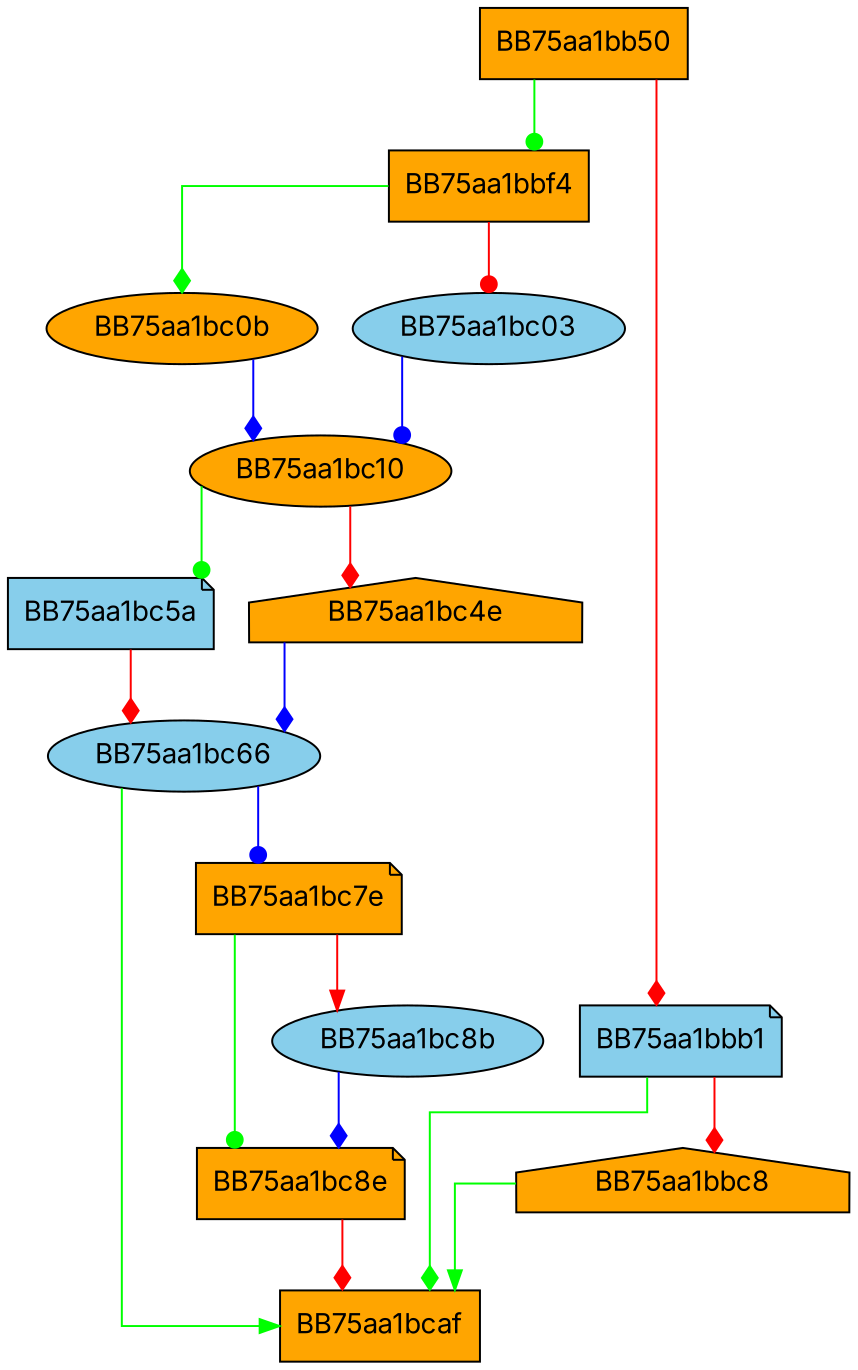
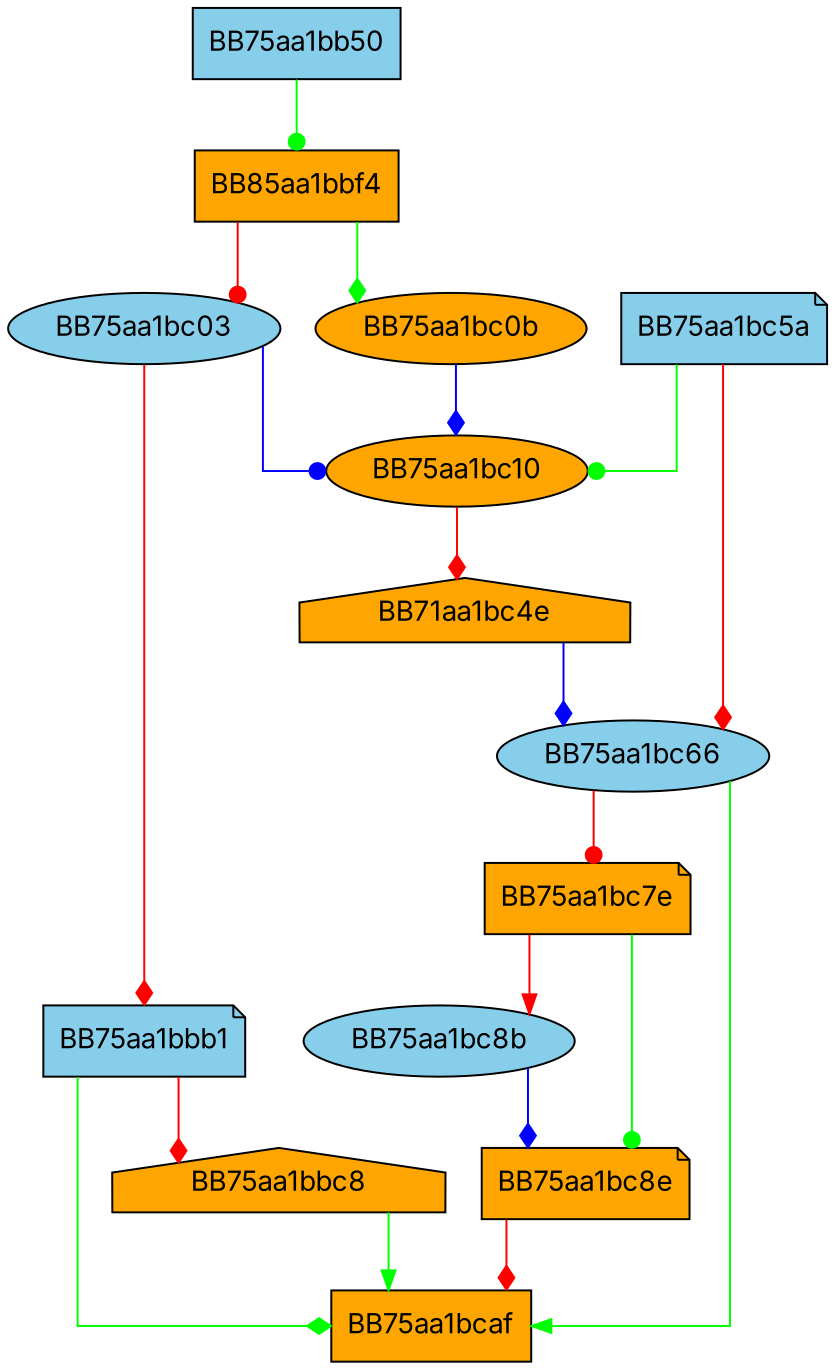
  digraph {
    fontname=Inter
    splines=ortho
    node [fillcolor=orange fontname=Inter shape=ellipse style=filled]
    edge [arrowhead=diamond color=red fontname=Inter]
-   BB75aa1bb50 [shape=box]
-   BB75aa1bbf4 [shape=box]
+   BB75aa1bb50 [fillcolor=skyblue shape=box]
+   BB75aa1bbf4 [shape=box label=BB85aa1bbf4]
    BB75aa1bbb1 [fillcolor=skyblue shape=note]
    BB75aa1bc0b
    BB75aa1bc03 [fillcolor=skyblue]
    BB75aa1bcaf [shape=box]
    BB75aa1bbc8 [shape=house]
    BB75aa1bc10
    BB75aa1bc5a [fillcolor=skyblue shape=note]
-   BB75aa1bc4e [shape=house]
+   BB75aa1bc4e [shape=house label=BB71aa1bc4e]
    BB75aa1bc66 [fillcolor=skyblue]
    BB75aa1bc7e [shape=note]
    BB75aa1bc8e [shape=note]
    BB75aa1bc8b [fillcolor=skyblue]
    BB75aa1bb50 -> BB75aa1bbf4 [arrowhead=dot color=green]
-   BB75aa1bb50 -> BB75aa1bbb1
+   BB75aa1bc03 -> BB75aa1bbb1
    BB75aa1bbf4 -> BB75aa1bc0b [color=green]
    BB75aa1bbf4 -> BB75aa1bc03 [arrowhead=dot]
    BB75aa1bbb1 -> BB75aa1bcaf [color=green]
    BB75aa1bbb1 -> BB75aa1bbc8
    BB75aa1bc0b -> BB75aa1bc10 [color=blue]
    BB75aa1bc03 -> BB75aa1bc10 [arrowhead=dot color=blue]
    BB75aa1bbc8 -> BB75aa1bcaf [arrowhead=normal color=green]
-   BB75aa1bc10 -> BB75aa1bc5a [arrowhead=dot color=green]
+   BB75aa1bc5a -> BB75aa1bc10 [arrowhead=dot color=green]
    BB75aa1bc10 -> BB75aa1bc4e
    BB75aa1bc5a -> BB75aa1bc66
    BB75aa1bc4e -> BB75aa1bc66 [color=blue]
    BB75aa1bc66 -> BB75aa1bcaf [arrowhead=normal color=green]
-   BB75aa1bc66 -> BB75aa1bc7e [arrowhead=dot color=blue]
+   BB75aa1bc66 -> BB75aa1bc7e [arrowhead=dot]
    BB75aa1bc7e -> BB75aa1bc8e [arrowhead=dot color=green]
    BB75aa1bc7e -> BB75aa1bc8b [arrowhead=normal]
    BB75aa1bc8e -> BB75aa1bcaf
    BB75aa1bc8b -> BB75aa1bc8e [color=blue]
  }
